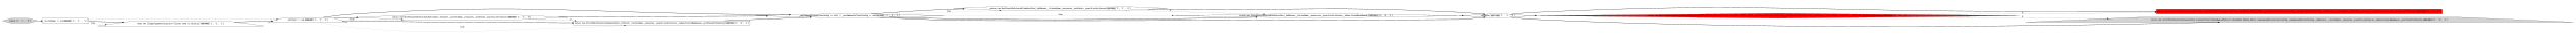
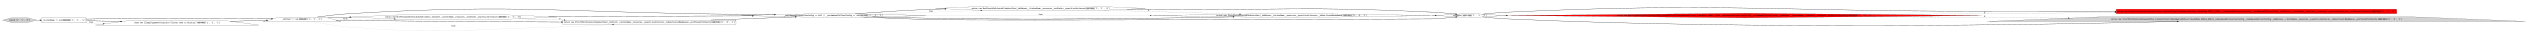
  digraph {
    fontname="IBM Plex Mono"
    rankdir=LR
    node [fillcolor=white fontname="IBM Plex Mono" shape=diamond style=filled]
    edge [fontname="IBM Plex Mono" style=bold]
    n1 [label="_clusterName == null@@@3@@@['1', '1', '1']" shape=note]
    n2 [label="throw new IllegalArgumentException(\"Cluster name is missing!\")@@@4@@@['1', '1', '1']" shape=trapezium]
    n3 [label="_zkClient != null@@@6@@@['1', '1', '1']" shape=trapezium]
    n4 [fillcolor=red label="return new BestPossibleExternalViewVerifier(createZkClient(RealmAwareZkClient.RealmMode.SINGLE_REALM,_realmAwareZkConnectionConfig,_realmAwareZkClientConfig,_zkAddress),_clusterName,_errStates,_resources,_expectLiveInstances)@@@13@@@['1', '0', '0']"]
    n5 [fillcolor=red label="return new BestPossibleExternalViewVerifier(createZkClient(RealmAwareZkClient.RealmMode.SINGLE_REALM,_realmAwareZkConnectionConfig,_realmAwareZkClientConfig,_zkAddress),_clusterName,_errStates,_resources,_expectLiveInstances,_waitPeriodTillVerify)@@@13@@@['0', '1', '0']" shape=note]
    n6 [fillcolor=lightgray label="return new StrictMatchExternalViewVerifier(createZkClient(RealmAwareZkClient.RealmMode.SINGLE_REALM,_realmAwareZkConnectionConfig,_realmAwareZkClientConfig,_zkAddress),_clusterName,_resources,_expectLiveInstances,_isDeactivatedNodeAware,_waitPeriodTillVerify)@@@13@@@['0', '0', '1']" shape=trapezium]
    n7 [label="return new StrictMatchExternalViewVerifier(_zkAddress,_clusterName,_resources,_expectLiveInstances,_isDeactivatedNodeAware)@@@10@@@['0', '0', '1']"]
    n8 [label="validate()@@@12@@@['1', '1', '1']"]
    n9 [label="_realmAwareZkConnectionConfig == null || _realmAwareZkClientConfig == null@@@9@@@['1', '1', '1']"]
    n10 [label="return new StrictMatchExternalViewVerifier(_zkClient,_clusterName,_resources,_expectLiveInstances,_isDeactivatedNodeAware,_waitPeriodTillVerify)@@@7@@@['0', '0', '1']" shape=note]
    n11 [label="return new BestPossibleExternalViewVerifier(_zkClient,_clusterName,_resources,_errStates,_expectLiveInstances)@@@7@@@['1', '1', '0']" shape=hexagon]
    n12 [label="return new BestPossibleExternalViewVerifier(_zkAddress,_clusterName,_resources,_errStates,_expectLiveInstances)@@@10@@@['1', '1', '0']" shape=hexagon]
    n13 [fillcolor=lightgray label="build['0', '1', '0']" shape=hexagon]
    n1 -> n2
    n1 -> n2 [label=true style=dotted]
-   n1 -> n3 [style=dashed]
+   n1 -> n3
    n2 -> n3
    n3 -> n9
    n3 -> n10 [label=true style=dotted]
    n3 -> n10
    n3 -> n11
    n3 -> n11 [label=true style=dotted]
    n4 -> n5 [label=0 style=dashed]
    n4 -> n6 [label=0 style=dashed]
    n7 -> n8
    n8 -> n4
    n8 -> n5
    n8 -> n6
    n9 -> n7
    n9 -> n7 [label=true style=dotted]
    n9 -> n8
    n9 -> n12
    n9 -> n12 [label=true style=dotted]
    n10 -> n9
    n11 -> n9
    n11 -> n10 [label=0 style=dashed]
    n12 -> n7 [label=0 style=dashed]
    n12 -> n8
    n13 -> n1
  }
